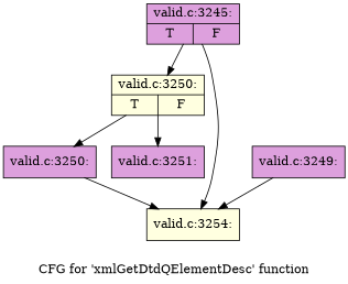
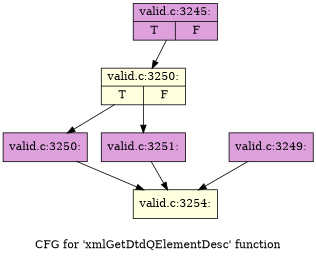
  digraph {
    label="CFG for 'xmlGetDtdQElementDesc' function"
    node [fillcolor=plum shape=record style=filled]
    n1 [label="{valid.c:3245:|{<s0>T|<s1>F}}"]
    n2 [fillcolor=lightyellow label="{valid.c:3250:|{<s0>T|<s1>F}}"]
    n3 [label="{valid.c:3249:}"]
    n4 [fillcolor=lightyellow label="{valid.c:3254:}"]
    n5 [label="{valid.c:3250:}"]
    n6 [label="{valid.c:3251:}"]
    n1 -> n2
    n2 -> n5
    n2 -> n6
    n3 -> n4
    n5 -> n4
-   n1 -> n4
+   n6 -> n4
  }
